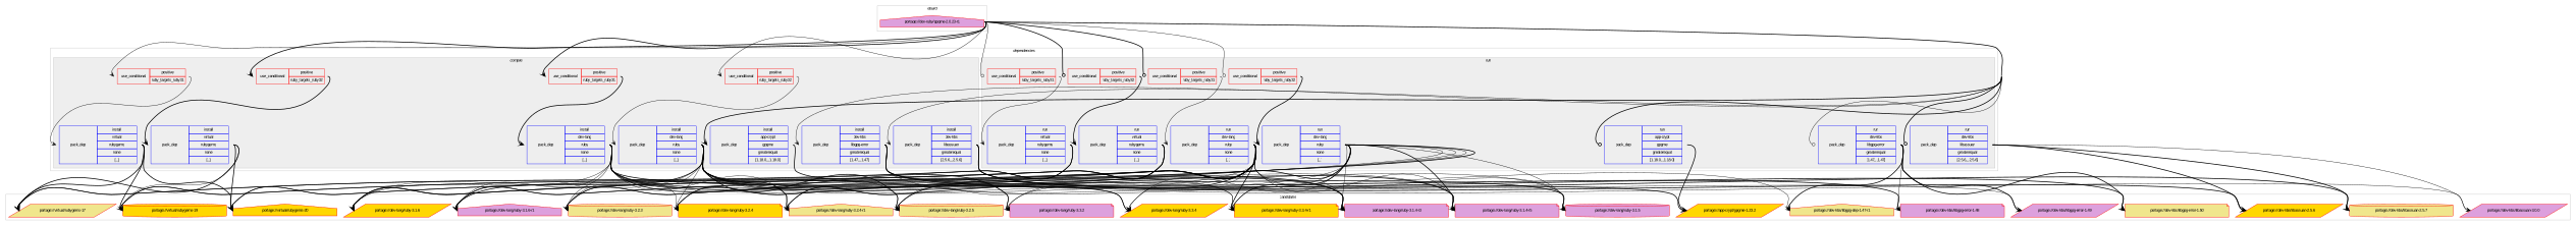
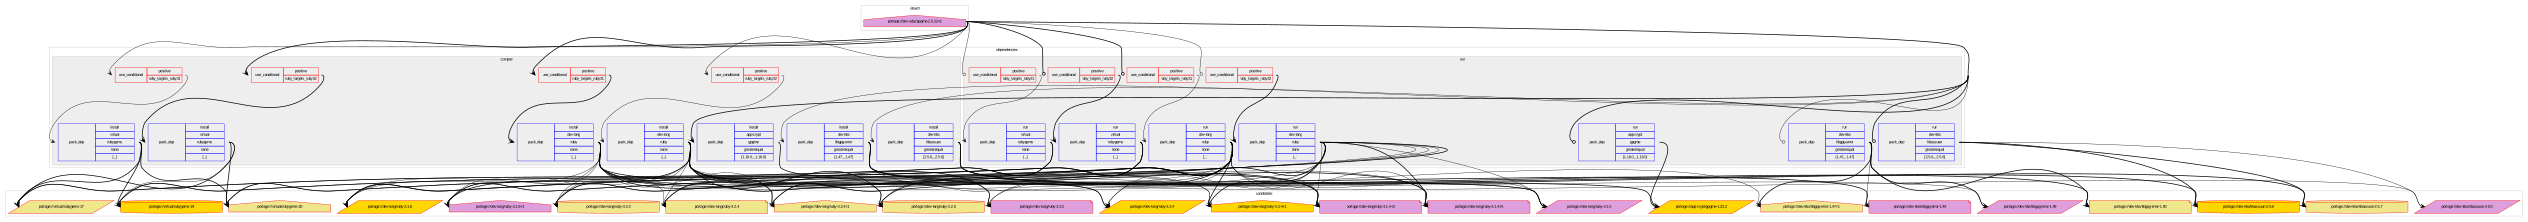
  digraph {
    compound=true
    concentrate=true
    fontname="Liberation Sans"
    fontsize=10
    newrank=true
    rankdir=TB
    ranksep=1.5
    node [color=red fontname="Liberation Sans" fontsize=10 shape=none style=filled]
    edge [arrowhead=vee fontname="Liberation Sans" headport=w style=bold tailport=e weight=100]
    n1 [fillcolor=plum label="portage://dev-ruby/gpgme-2.0.23-r1" shape=house width=4]
    n2 [color=blue label=<<TABLE BORDER="0" CELLBORDER="1" CELLSPACING="0" CELLPADDING="4" WIDTH="220"><TR><TD ROWSPAN="6" CELLPADDING="30">pack_dep</TD></TR><TR><TD WIDTH="110">install</TD></TR><TR><TD>dev-lang</TD></TR><TR><TD>ruby</TD></TR><TR><TD>none</TD></TR><TR><TD>[,,]</TD></TR></TABLE>> style=""]
    n3 [label=<<TABLE BORDER="0" CELLBORDER="1" CELLSPACING="0" CELLPADDING="4"><TR><TD ROWSPAN="3" CELLPADDING="10">use_conditional</TD></TR><TR><TD>positive</TD></TR><TR><TD>ruby_targets_ruby31</TD></TR></TABLE>> style=""]
    n4 [color=blue label=<<TABLE BORDER="0" CELLBORDER="1" CELLSPACING="0" CELLPADDING="4" WIDTH="220"><TR><TD ROWSPAN="6" CELLPADDING="30">pack_dep</TD></TR><TR><TD WIDTH="110">install</TD></TR><TR><TD>virtual</TD></TR><TR><TD>rubygems</TD></TR><TR><TD>none</TD></TR><TR><TD>[,,]</TD></TR></TABLE>> style=""]
    n5 [label=<<TABLE BORDER="0" CELLBORDER="1" CELLSPACING="0" CELLPADDING="4"><TR><TD ROWSPAN="3" CELLPADDING="10">use_conditional</TD></TR><TR><TD>positive</TD></TR><TR><TD>ruby_targets_ruby31</TD></TR></TABLE>> style=""]
    n6 [color=blue label=<<TABLE BORDER="0" CELLBORDER="1" CELLSPACING="0" CELLPADDING="4" WIDTH="220"><TR><TD ROWSPAN="6" CELLPADDING="30">pack_dep</TD></TR><TR><TD WIDTH="110">install</TD></TR><TR><TD>dev-lang</TD></TR><TR><TD>ruby</TD></TR><TR><TD>none</TD></TR><TR><TD>[,,]</TD></TR></TABLE>> style=""]
    n7 [label=<<TABLE BORDER="0" CELLBORDER="1" CELLSPACING="0" CELLPADDING="4"><TR><TD ROWSPAN="3" CELLPADDING="10">use_conditional</TD></TR><TR><TD>positive</TD></TR><TR><TD>ruby_targets_ruby32</TD></TR></TABLE>> style=""]
    n8 [color=blue label=<<TABLE BORDER="0" CELLBORDER="1" CELLSPACING="0" CELLPADDING="4" WIDTH="220"><TR><TD ROWSPAN="6" CELLPADDING="30">pack_dep</TD></TR><TR><TD WIDTH="110">install</TD></TR><TR><TD>virtual</TD></TR><TR><TD>rubygems</TD></TR><TR><TD>none</TD></TR><TR><TD>[,,]</TD></TR></TABLE>> style=""]
    n9 [label=<<TABLE BORDER="0" CELLBORDER="1" CELLSPACING="0" CELLPADDING="4"><TR><TD ROWSPAN="3" CELLPADDING="10">use_conditional</TD></TR><TR><TD>positive</TD></TR><TR><TD>ruby_targets_ruby32</TD></TR></TABLE>> style=""]
    n10 [color=blue label=<<TABLE BORDER="0" CELLBORDER="1" CELLSPACING="0" CELLPADDING="4" WIDTH="220"><TR><TD ROWSPAN="6" CELLPADDING="30">pack_dep</TD></TR><TR><TD WIDTH="110">install</TD></TR><TR><TD>app-crypt</TD></TR><TR><TD>gpgme</TD></TR><TR><TD>greaterequal</TD></TR><TR><TD>[1.18.0,,,1.18.0]</TD></TR></TABLE>> style=""]
    n11 [color=blue label=<<TABLE BORDER="0" CELLBORDER="1" CELLSPACING="0" CELLPADDING="4" WIDTH="220"><TR><TD ROWSPAN="6" CELLPADDING="30">pack_dep</TD></TR><TR><TD WIDTH="110">install</TD></TR><TR><TD>dev-libs</TD></TR><TR><TD>libassuan</TD></TR><TR><TD>greaterequal</TD></TR><TR><TD>[2.5.6,,,2.5.6]</TD></TR></TABLE>> style=""]
    n12 [color=blue label=<<TABLE BORDER="0" CELLBORDER="1" CELLSPACING="0" CELLPADDING="4" WIDTH="220"><TR><TD ROWSPAN="6" CELLPADDING="30">pack_dep</TD></TR><TR><TD WIDTH="110">install</TD></TR><TR><TD>dev-libs</TD></TR><TR><TD>libgpg-error</TD></TR><TR><TD>greaterequal</TD></TR><TR><TD>[1.47,,,1.47]</TD></TR></TABLE>> style=""]
    n13 [color=blue label=<<TABLE BORDER="0" CELLBORDER="1" CELLSPACING="0" CELLPADDING="4" WIDTH="220"><TR><TD ROWSPAN="6" CELLPADDING="30">pack_dep</TD></TR><TR><TD WIDTH="110">run</TD></TR><TR><TD>dev-lang</TD></TR><TR><TD>ruby</TD></TR><TR><TD>none</TD></TR><TR><TD>[,,]</TD></TR></TABLE>> style=""]
    n14 [label=<<TABLE BORDER="0" CELLBORDER="1" CELLSPACING="0" CELLPADDING="4"><TR><TD ROWSPAN="3" CELLPADDING="10">use_conditional</TD></TR><TR><TD>positive</TD></TR><TR><TD>ruby_targets_ruby31</TD></TR></TABLE>> style=""]
    n15 [color=blue label=<<TABLE BORDER="0" CELLBORDER="1" CELLSPACING="0" CELLPADDING="4" WIDTH="220"><TR><TD ROWSPAN="6" CELLPADDING="30">pack_dep</TD></TR><TR><TD WIDTH="110">run</TD></TR><TR><TD>virtual</TD></TR><TR><TD>rubygems</TD></TR><TR><TD>none</TD></TR><TR><TD>[,,]</TD></TR></TABLE>> style=""]
    n16 [label=<<TABLE BORDER="0" CELLBORDER="1" CELLSPACING="0" CELLPADDING="4"><TR><TD ROWSPAN="3" CELLPADDING="10">use_conditional</TD></TR><TR><TD>positive</TD></TR><TR><TD>ruby_targets_ruby31</TD></TR></TABLE>> style=""]
    n17 [color=blue label=<<TABLE BORDER="0" CELLBORDER="1" CELLSPACING="0" CELLPADDING="4" WIDTH="220"><TR><TD ROWSPAN="6" CELLPADDING="30">pack_dep</TD></TR><TR><TD WIDTH="110">run</TD></TR><TR><TD>dev-lang</TD></TR><TR><TD>ruby</TD></TR><TR><TD>none</TD></TR><TR><TD>[,,]</TD></TR></TABLE>> style=""]
    n18 [label=<<TABLE BORDER="0" CELLBORDER="1" CELLSPACING="0" CELLPADDING="4"><TR><TD ROWSPAN="3" CELLPADDING="10">use_conditional</TD></TR><TR><TD>positive</TD></TR><TR><TD>ruby_targets_ruby32</TD></TR></TABLE>> style=""]
    n19 [color=blue label=<<TABLE BORDER="0" CELLBORDER="1" CELLSPACING="0" CELLPADDING="4" WIDTH="220"><TR><TD ROWSPAN="6" CELLPADDING="30">pack_dep</TD></TR><TR><TD WIDTH="110">run</TD></TR><TR><TD>virtual</TD></TR><TR><TD>rubygems</TD></TR><TR><TD>none</TD></TR><TR><TD>[,,]</TD></TR></TABLE>> style=""]
    n20 [label=<<TABLE BORDER="0" CELLBORDER="1" CELLSPACING="0" CELLPADDING="4"><TR><TD ROWSPAN="3" CELLPADDING="10">use_conditional</TD></TR><TR><TD>positive</TD></TR><TR><TD>ruby_targets_ruby32</TD></TR></TABLE>> style=""]
    n21 [color=blue label=<<TABLE BORDER="0" CELLBORDER="1" CELLSPACING="0" CELLPADDING="4" WIDTH="220"><TR><TD ROWSPAN="6" CELLPADDING="30">pack_dep</TD></TR><TR><TD WIDTH="110">run</TD></TR><TR><TD>app-crypt</TD></TR><TR><TD>gpgme</TD></TR><TR><TD>greaterequal</TD></TR><TR><TD>[1.18.0,,,1.18.0]</TD></TR></TABLE>> style=""]
    n22 [color=blue label=<<TABLE BORDER="0" CELLBORDER="1" CELLSPACING="0" CELLPADDING="4" WIDTH="220"><TR><TD ROWSPAN="6" CELLPADDING="30">pack_dep</TD></TR><TR><TD WIDTH="110">run</TD></TR><TR><TD>dev-libs</TD></TR><TR><TD>libassuan</TD></TR><TR><TD>greaterequal</TD></TR><TR><TD>[2.5.6,,,2.5.6]</TD></TR></TABLE>> style=""]
    n23 [color=blue label=<<TABLE BORDER="0" CELLBORDER="1" CELLSPACING="0" CELLPADDING="4" WIDTH="220"><TR><TD ROWSPAN="6" CELLPADDING="30">pack_dep</TD></TR><TR><TD WIDTH="110">run</TD></TR><TR><TD>dev-libs</TD></TR><TR><TD>libgpg-error</TD></TR><TR><TD>greaterequal</TD></TR><TR><TD>[1.47,,,1.47]</TD></TR></TABLE>> style=""]
-   n24 [fillcolor=gold label="portage://dev-lang/ruby-3.3.4-r1" shape=note width=4]
+   n24 [fillcolor=gold label="portage://dev-lang/ruby-3.3.4-r1" shape=house width=4]
    n25 [fillcolor=gold label="portage://dev-lang/ruby-3.3.4" shape=parallelogram width=4]
    n26 [fillcolor=plum label="portage://dev-lang/ruby-3.3.2" shape=note width=4]
    n27 [fillcolor=khaki label="portage://dev-lang/ruby-3.2.5" shape=cylinder width=4]
    n28 [fillcolor=khaki label="portage://dev-lang/ruby-3.2.4-r1" shape=house width=4]
-   n29 [fillcolor=gold label="portage://dev-lang/ruby-3.2.4" shape=note width=4]
+   n29 [fillcolor=khaki label="portage://dev-lang/ruby-3.2.4" shape=note width=4]
    n30 [fillcolor=khaki label="portage://dev-lang/ruby-3.2.3" shape=cylinder width=4]
    n31 [fillcolor=plum label="portage://dev-lang/ruby-3.1.6-r1" shape=house width=4]
    n32 [fillcolor=gold label="portage://dev-lang/ruby-3.1.6" shape=parallelogram width=4]
-   n33 [fillcolor=plum label="portage://dev-lang/ruby-3.1.5" shape=cylinder width=4]
+   n33 [fillcolor=plum label="portage://dev-lang/ruby-3.1.5" shape=parallelogram width=4]
    n34 [fillcolor=plum label="portage://dev-lang/ruby-3.1.4-r5" shape=note width=4]
    n35 [fillcolor=plum label="portage://dev-lang/ruby-3.1.4-r3" shape=note width=4]
-   n36 [fillcolor=gold label="portage://virtual/rubygems-20" shape=house width=4]
+   n36 [fillcolor=khaki label="portage://virtual/rubygems-20" shape=house width=4]
    n37 [fillcolor=gold label="portage://virtual/rubygems-19" shape=cylinder width=4]
    n38 [fillcolor=khaki label="portage://virtual/rubygems-17" shape=parallelogram width=4]
    n39 [fillcolor=gold label="portage://app-crypt/gpgme-1.23.2" shape=parallelogram width=4]
    n40 [fillcolor=plum label="portage://dev-libs/libassuan-3.0.0" shape=parallelogram width=4]
    n41 [fillcolor=khaki label="portage://dev-libs/libassuan-2.5.7" shape=cylinder width=4]
-   n42 [fillcolor=gold label="portage://dev-libs/libassuan-2.5.6" shape=parallelogram width=4]
+   n42 [fillcolor=gold label="portage://dev-libs/libassuan-2.5.6" shape=cylinder width=4]
    n43 [fillcolor=khaki label="portage://dev-libs/libgpg-error-1.50" shape=note width=4]
    n44 [fillcolor=plum label="portage://dev-libs/libgpg-error-1.49" shape=parallelogram width=4]
    n45 [fillcolor=plum label="portage://dev-libs/libgpg-error-1.48" shape=note width=4]
-   n46 [fillcolor=khaki label="portage://dev-libs/libgpg-dep-1.47-r1" shape=house width=4]
+   n46 [fillcolor=khaki label="portage://dev-libs/libgpg-error-1.47-r1" shape=house width=4]
    subgraph cluster_1 {
      color=gray
      label=<<i>dependencies</i>>
      subgraph cluster_2 {
        color=gray
        fillcolor="#eeeeee"
        label=<<i>compile</i>>
        style=filled
        subgraph sub_3 {
          color=gray
          fillcolor="#eeeeee"
          label=<<i>compile</i>>
          style=filled
          n3
          subgraph sub_4 {
            color=gray
            fillcolor="#eeeeee"
            label=<<i>compile</i>>
            style=filled
            n2
          }
        }
        subgraph sub_5 {
          color=gray
          fillcolor="#eeeeee"
          label=<<i>compile</i>>
          style=filled
          n5
          subgraph sub_6 {
            color=gray
            fillcolor="#eeeeee"
            label=<<i>compile</i>>
            style=filled
            n4
          }
        }
        subgraph sub_7 {
          color=gray
          fillcolor="#eeeeee"
          label=<<i>compile</i>>
          style=filled
          n7
          subgraph sub_8 {
            color=gray
            fillcolor="#eeeeee"
            label=<<i>compile</i>>
            style=filled
            n6
          }
        }
        subgraph sub_9 {
          color=gray
          fillcolor="#eeeeee"
          label=<<i>compile</i>>
          style=filled
          n9
          subgraph sub_10 {
            color=gray
            fillcolor="#eeeeee"
            label=<<i>compile</i>>
            style=filled
            n8
          }
        }
        subgraph sub_11 {
          color=gray
          fillcolor="#eeeeee"
          label=<<i>compile</i>>
          style=filled
          n10
        }
        subgraph sub_12 {
          color=gray
          fillcolor="#eeeeee"
          label=<<i>compile</i>>
          style=filled
          n11
        }
        subgraph sub_13 {
          color=gray
          fillcolor="#eeeeee"
          label=<<i>compile</i>>
          style=filled
          n12
        }
      }
      subgraph cluster_14 {
        color=gray
        fillcolor="#eeeeee"
        label=<<i>run</i>>
        style=filled
        subgraph sub_15 {
          color=gray
          fillcolor="#eeeeee"
          label=<<i>run</i>>
          style=filled
          n14
          subgraph sub_16 {
            color=gray
            fillcolor="#eeeeee"
            label=<<i>run</i>>
            style=filled
            n13
          }
        }
        subgraph sub_17 {
          color=gray
          fillcolor="#eeeeee"
          label=<<i>run</i>>
          style=filled
          n16
          subgraph sub_18 {
            color=gray
            fillcolor="#eeeeee"
            label=<<i>run</i>>
            style=filled
            n15
          }
        }
        subgraph sub_19 {
          color=gray
          fillcolor="#eeeeee"
          label=<<i>run</i>>
          style=filled
          n18
          subgraph sub_20 {
            color=gray
            fillcolor="#eeeeee"
            label=<<i>run</i>>
            style=filled
            n17
          }
        }
        subgraph sub_21 {
          color=gray
          fillcolor="#eeeeee"
          label=<<i>run</i>>
          style=filled
          n20
          subgraph sub_22 {
            color=gray
            fillcolor="#eeeeee"
            label=<<i>run</i>>
            style=filled
            n19
          }
        }
        subgraph sub_23 {
          color=gray
          fillcolor="#eeeeee"
          label=<<i>run</i>>
          style=filled
          n21
        }
        subgraph sub_24 {
          color=gray
          fillcolor="#eeeeee"
          label=<<i>run</i>>
          style=filled
          n22
        }
        subgraph sub_25 {
          color=gray
          fillcolor="#eeeeee"
          label=<<i>run</i>>
          style=filled
          n23
        }
      }
      subgraph cluster_26 {
        color=gray
        fillcolor="#eeeeee"
        label=<<i>compile and run</i>>
        style=filled
      }
    }
    subgraph cluster_27 {
      color=gray
      label=<<i>ebuild</i>>
      n1
    }
    subgraph cluster_28 {
      color=gray
      label=<<i>candidates</i>>
      rank=same
      subgraph sub_29 {
        color=black
        label=<<i>candidates</i>>
        nodesep=1
        rank=same
        n24
        n25
        n26
        n27
        n28
        n29
        n30
        n31
        n32
        n33
        n34
        n35
      }
      subgraph sub_30 {
        color=black
        label=<<i>candidates</i>>
        nodesep=1
        rank=same
        n36
        n37
        n38
      }
      subgraph sub_31 {
        color=black
        label=<<i>candidates</i>>
        nodesep=1
        rank=same
        n24
        n25
        n26
        n27
        n28
        n29
        n30
        n31
        n32
        n33
        n34
        n35
      }
      subgraph sub_32 {
        color=black
        label=<<i>candidates</i>>
        nodesep=1
        rank=same
        n36
        n37
        n38
      }
      subgraph sub_33 {
        color=black
        label=<<i>candidates</i>>
        nodesep=1
        rank=same
        n39
      }
      subgraph sub_34 {
        color=black
        label=<<i>candidates</i>>
        nodesep=1
        rank=same
        n40
        n41
        n42
      }
      subgraph sub_35 {
        color=black
        label=<<i>candidates</i>>
        nodesep=1
        rank=same
        n43
        n44
        n45
        n46
      }
      subgraph sub_36 {
        color=black
        label=<<i>candidates</i>>
        nodesep=1
        rank=same
        n24
        n25
        n26
        n27
        n28
        n29
        n30
        n31
        n32
        n33
        n34
        n35
      }
      subgraph sub_37 {
        color=black
        label=<<i>candidates</i>>
        nodesep=1
        rank=same
        n36
        n37
        n38
      }
      subgraph sub_38 {
        color=black
        label=<<i>candidates</i>>
        nodesep=1
        rank=same
        n24
        n25
        n26
        n27
        n28
        n29
        n30
        n31
        n32
        n33
        n34
        n35
      }
      subgraph sub_39 {
        color=black
        label=<<i>candidates</i>>
        nodesep=1
        rank=same
        n36
        n37
        n38
      }
      subgraph sub_40 {
        color=black
        label=<<i>candidates</i>>
        nodesep=1
        rank=same
        n39
      }
      subgraph sub_41 {
        color=black
        label=<<i>candidates</i>>
        nodesep=1
        rank=same
        n40
        n41
        n42
      }
      subgraph sub_42 {
        color=black
        label=<<i>candidates</i>>
        nodesep=1
        rank=same
        n43
        n44
        n45
        n46
      }
    }
    n1 -> n3 [weight=20]
    n1 -> n5 [style=solid weight=20]
    n1 -> n7 [style=solid weight=20]
    n1 -> n9 [weight=20]
    n1 -> n10 [weight=20]
    n1 -> n11 [style=solid weight=20]
    n1 -> n12 [style=solid weight=20]
    n1 -> n14 [arrowhead=odot weight=20]
    n1 -> n16 [arrowhead=odot style=solid weight=20]
    n1 -> n18 [arrowhead=odot style=solid weight=20]
    n1 -> n20 [arrowhead=odot weight=20]
    n1 -> n21 [arrowhead=odot weight=20]
    n1 -> n22 [arrowhead=odot weight=20]
    n1 -> n23 [arrowhead=odot style=solid weight=20]
    n2 -> n24 [style=solid]
    n2 -> n25 [style=solid]
    n2 -> n26
    n2 -> n27 [style=solid]
    n2 -> n28 [style=solid]
    n2 -> n29 [style=solid]
    n2 -> n30 [style=solid]
    n2 -> n31 [style=solid]
    n2 -> n32 [style=solid]
    n2 -> n33
    n2 -> n34 [style=solid]
    n2 -> n35
    n3 -> n2 [weight=20]
    n4 -> n36
    n4 -> n37
    n4 -> n38
    n5 -> n4 [style=solid weight=20]
    n6 -> n24 [style=solid]
    n6 -> n25
    n6 -> n26 [style=solid]
    n6 -> n27
    n6 -> n28
    n6 -> n29 [style=solid]
    n6 -> n30 [style=solid]
    n6 -> n31
    n6 -> n32 [style=solid]
    n6 -> n33 [style=solid]
    n6 -> n34
    n6 -> n35
    n7 -> n6 [style=solid weight=20]
    n8 -> n36
    n8 -> n37 [style=solid]
    n8 -> n38
    n9 -> n8 [weight=20]
    n10 -> n39
    n11 -> n40 [style=solid]
    n11 -> n41
    n11 -> n42
    n12 -> n43
    n12 -> n44 [style=solid]
    n12 -> n45
    n12 -> n46 [style=solid]
    n13 -> n24
    n13 -> n25 [style=solid]
    n13 -> n26 [style=solid]
    n13 -> n27
    n13 -> n28 [style=solid]
    n13 -> n29
    n13 -> n30
    n13 -> n31
    n13 -> n32
    n13 -> n33 [style=solid]
    n13 -> n34 [style=solid]
    n13 -> n35 [style=solid]
    n14 -> n13 [style=solid weight=20]
    n15 -> n36 [style=solid]
    n15 -> n37 [style=solid]
    n15 -> n38
    n16 -> n15 [style=solid weight=20]
    n17 -> n24
    n17 -> n25 [style=solid]
    n17 -> n26 [style=solid]
    n17 -> n27 [style=solid]
    n17 -> n28
    n17 -> n29 [style=solid]
    n17 -> n30 [style=solid]
    n17 -> n31 [style=solid]
    n17 -> n32
    n17 -> n33 [style=solid]
    n17 -> n34
    n17 -> n35 [style=solid]
    n18 -> n17 [weight=20]
    n19 -> n36
    n19 -> n37
    n19 -> n38 [style=solid]
    n20 -> n19 [weight=20]
    n21 -> n39
    n22 -> n40 [style=solid]
    n22 -> n41
    n22 -> n42
    n23 -> n43
    n23 -> n44
    n23 -> n45 [style=solid]
    n23 -> n46
  }
